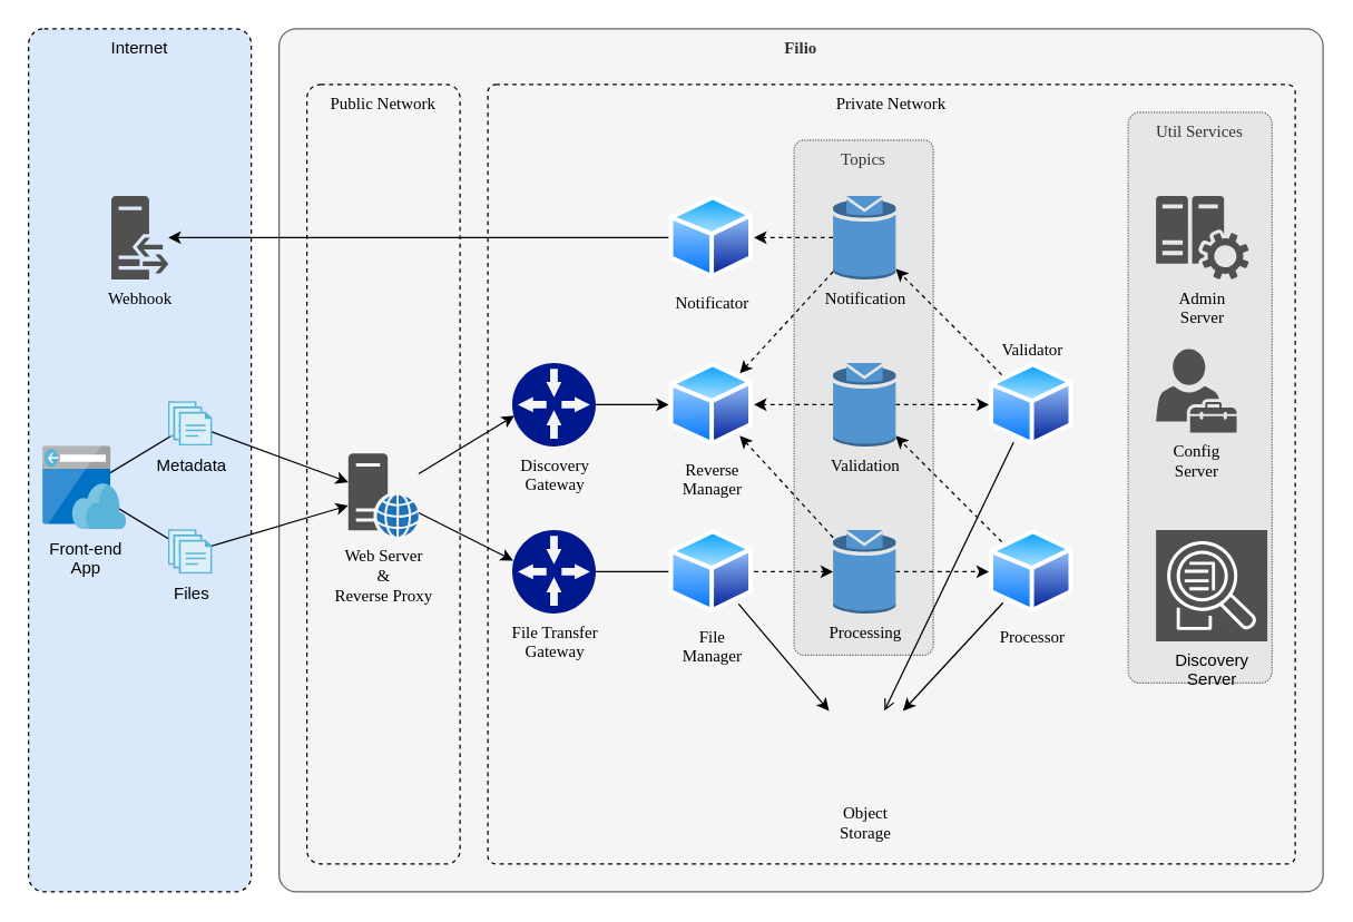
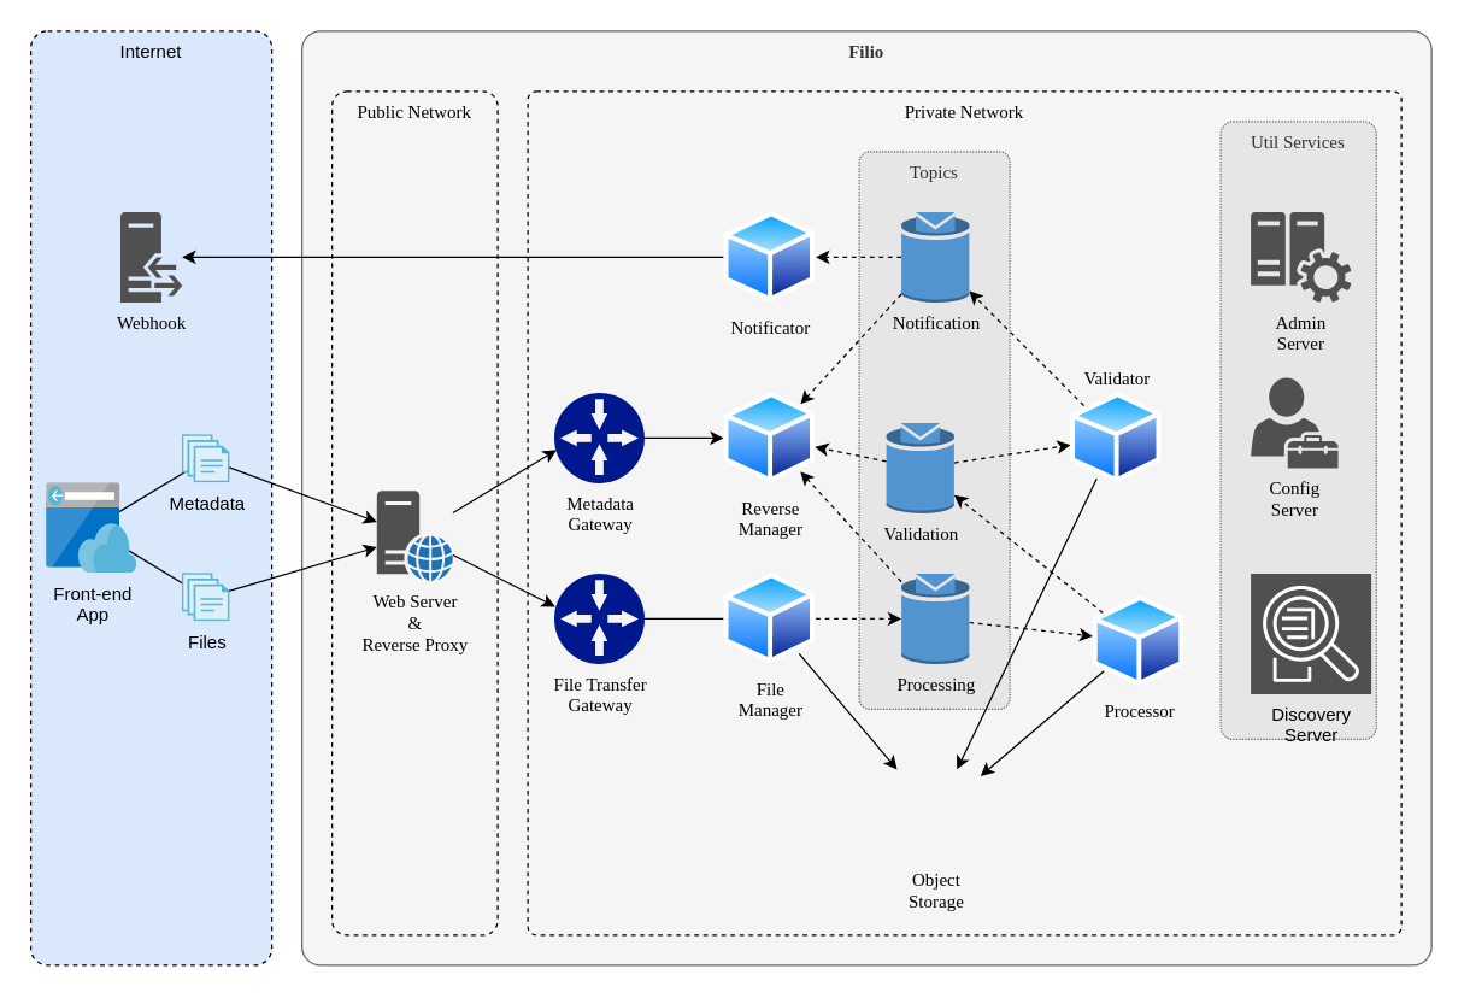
  <mxCell id="0" />
  <mxCell id="1" parent="0" />
  <mxCell id="2" value="Filio" style="rounded=1;whiteSpace=wrap;html=1;labelBackgroundColor=none;align=center;verticalAlign=top;glass=0;shadow=0;comic=0;fontFamily=Lucida Console;labelPosition=center;verticalLabelPosition=middle;fillColor=#f5f5f5;arcSize=2;strokeColor=#666666;fontColor=#333333;fontStyle=1" parent="1" vertex="1"><mxGeometry x="200" y="20" width="750" height="620" as="geometry" /></mxCell>
  <mxCell id="3" value="Private Network" style="rounded=1;whiteSpace=wrap;html=1;labelBackgroundColor=none;align=center;verticalAlign=top;dashed=1;glass=0;shadow=0;comic=0;fontFamily=Lucida Console;labelPosition=center;verticalLabelPosition=middle;fillColor=none;arcSize=1;" parent="1" vertex="1"><mxGeometry x="350" y="60" width="580" height="560" as="geometry" /></mxCell>
  <mxCell id="4" value="Util Services" style="rounded=1;whiteSpace=wrap;html=1;labelBackgroundColor=none;align=center;verticalAlign=top;dashed=1;glass=0;shadow=0;comic=0;fontFamily=Lucida Console;labelPosition=center;verticalLabelPosition=middle;fillColor=#E6E6E6;arcSize=8;dashPattern=1 1;strokeColor=#666666;fontColor=#333333;" parent="1" vertex="1"><mxGeometry x="810" y="80" width="103.33" height="410" as="geometry" /></mxCell>
  <mxCell id="5" value="Topics" style="rounded=1;whiteSpace=wrap;html=1;labelBackgroundColor=none;align=center;verticalAlign=top;dashed=1;glass=0;shadow=0;comic=0;fontFamily=Lucida Console;labelPosition=center;verticalLabelPosition=middle;fillColor=#E6E6E6;arcSize=7;dashPattern=1 1;strokeColor=#666666;fontColor=#333333;" parent="1" vertex="1"><mxGeometry x="570" y="100" width="100" height="370" as="geometry" /></mxCell>
  <mxCell id="6" value="Public Network" style="rounded=1;whiteSpace=wrap;html=1;labelBackgroundColor=none;align=center;verticalAlign=top;dashed=1;glass=0;shadow=0;comic=0;fontFamily=Lucida Console;labelPosition=center;verticalLabelPosition=middle;fillColor=none;arcSize=9;" parent="1" vertex="1"><mxGeometry x="220" y="60" width="110" height="560" as="geometry" /></mxCell>
  <mxCell id="7" value="&lt;div&gt;&lt;font face=&quot;Helvetica&quot;&gt;Internet&lt;/font&gt;&lt;/div&gt;" style="rounded=1;whiteSpace=wrap;html=1;labelBackgroundColor=none;align=center;verticalAlign=top;dashed=1;glass=0;shadow=0;comic=0;fontFamily=Lucida Console;labelPosition=center;verticalLabelPosition=middle;arcSize=7;fillColor=#dae8fc;" parent="1" vertex="1"><mxGeometry x="20" y="20" width="160" height="620" as="geometry" /></mxCell>
  <mxCell id="8" value="" style="rounded=0;orthogonalLoop=1;jettySize=auto;html=1;" parent="1" source="10" target="12" edge="1"><mxGeometry relative="1" as="geometry" /></mxCell>
  <mxCell id="9" value="" style="rounded=0;orthogonalLoop=1;jettySize=auto;html=1;" parent="1" source="10" target="14" edge="1"><mxGeometry relative="1" as="geometry" /></mxCell>
  <mxCell id="10" value="&lt;div&gt;Front-end&lt;/div&gt;&lt;div&gt;App&lt;/div&gt;" style="html=1;perimeter=none;align=center;shadow=0;dashed=0;image;fontSize=12;image=img/lib/mscae/App_Service_Frontend.svg;labelBackgroundColor=none;" parent="1" vertex="1"><mxGeometry x="30.5" y="320" width="60" height="60" as="geometry" /></mxCell>
  <mxCell id="11" value="" style="rounded=0;orthogonalLoop=1;jettySize=auto;html=1;" parent="1" source="12" target="46" edge="1"><mxGeometry relative="1" as="geometry"><mxPoint x="452" y="720" as="sourcePoint" /></mxGeometry></mxCell>
  <mxCell id="12" value="&lt;div&gt;Files&lt;/div&gt;" style="html=1;perimeter=none;align=center;shadow=0;dashed=0;image;fontSize=12;image=img/lib/mscae/Files.svg;labelBackgroundColor=none;" parent="1" vertex="1"><mxGeometry x="120.5" y="380" width="32" height="32" as="geometry" /></mxCell>
  <mxCell id="13" value="" style="edgeStyle=none;rounded=0;orthogonalLoop=1;jettySize=auto;html=1;" parent="1" source="14" target="46" edge="1"><mxGeometry relative="1" as="geometry" /></mxCell>
  <mxCell id="14" value="Metadata" style="html=1;perimeter=none;align=center;shadow=0;dashed=0;image;fontSize=12;image=img/lib/mscae/Files.svg;labelBackgroundColor=none;" parent="1" vertex="1"><mxGeometry x="120.5" y="288" width="32" height="32" as="geometry" /></mxCell>
  <mxCell id="15" value="" style="edgeStyle=none;rounded=0;orthogonalLoop=1;jettySize=auto;html=1;fontFamily=Lucida Console;entryX=0.025;entryY=0.633;entryDx=0;entryDy=0;entryPerimeter=0;" parent="1" source="46" target="18" edge="1"><mxGeometry relative="1" as="geometry"><mxPoint x="371" y="350" as="targetPoint" /></mxGeometry></mxCell>
  <mxCell id="16" value="" style="edgeStyle=none;rounded=0;orthogonalLoop=1;jettySize=auto;html=1;fontFamily=Lucida Console;entryX=0.011;entryY=0.367;entryDx=0;entryDy=0;entryPerimeter=0;" parent="1" source="46" target="19" edge="1"><mxGeometry relative="1" as="geometry"><mxPoint x="440" y="427.683" as="targetPoint" /></mxGeometry></mxCell>
  <mxCell id="17" value="" style="edgeStyle=none;rounded=0;orthogonalLoop=1;jettySize=auto;html=1;labelBackgroundColor=none;fontFamily=Lucida Console;fontColor=#000000;" parent="1" source="18" target="28" edge="1"><mxGeometry relative="1" as="geometry"><mxPoint x="463.78" y="258.197" as="targetPoint" /></mxGeometry></mxCell>
- <mxCell id="18" value="&lt;div&gt;Discovery&lt;/div&gt;&lt;div&gt;Gateway&lt;/div&gt;" style="aspect=fixed;pointerEvents=1;shadow=0;dashed=0;html=1;strokeColor=none;labelPosition=center;verticalLabelPosition=bottom;verticalAlign=top;align=center;fillColor=#00188D;shape=mxgraph.mscae.enterprise.gateway;glass=0;comic=0;labelBackgroundColor=none;fontFamily=Lucida Console;" parent="1" vertex="1"><mxGeometry x="367.5" y="260" width="60" height="60" as="geometry" /></mxCell>
+ <mxCell id="18" value="&lt;div&gt;Metadata&lt;/div&gt;&lt;div&gt;Gateway&lt;/div&gt;" style="aspect=fixed;pointerEvents=1;shadow=0;dashed=0;html=1;strokeColor=none;labelPosition=center;verticalLabelPosition=bottom;verticalAlign=top;align=center;fillColor=#00188D;shape=mxgraph.mscae.enterprise.gateway;glass=0;comic=0;labelBackgroundColor=none;fontFamily=Lucida Console;" parent="1" vertex="1"><mxGeometry x="367.5" y="260" width="60" height="60" as="geometry" /></mxCell>
  <mxCell id="19" value="&lt;div&gt;File Transfer&lt;/div&gt;&lt;div&gt;Gateway&lt;br&gt;&lt;/div&gt;" style="aspect=fixed;pointerEvents=1;shadow=0;dashed=0;html=1;strokeColor=none;labelPosition=center;verticalLabelPosition=bottom;verticalAlign=top;align=center;fillColor=#00188D;shape=mxgraph.mscae.enterprise.gateway;glass=0;comic=0;labelBackgroundColor=none;fontFamily=Lucida Console;" parent="1" vertex="1"><mxGeometry x="367.5" y="380" width="60" height="60" as="geometry" /></mxCell>
  <mxCell id="20" value="" style="edgeStyle=none;rounded=0;orthogonalLoop=1;jettySize=auto;html=1;fontFamily=Lucida Console;endArrow=none;" parent="1" source="19" target="29" edge="1"><mxGeometry relative="1" as="geometry"><mxPoint x="530" y="360" as="targetPoint" /></mxGeometry></mxCell>
  <mxCell id="21" value="&lt;div&gt;Object&lt;/div&gt;&lt;div&gt;Storage&lt;/div&gt;" style="shape=image;html=1;verticalAlign=top;verticalLabelPosition=bottom;labelBackgroundColor=none;imageAspect=0;aspect=fixed;image=https://cdn0.iconfinder.com/data/icons/daily-boxes/150/tools-box-128.png;shadow=0;glass=0;dashed=1;comic=0;strokeColor=#003366;fontFamily=Lucida Console;fontColor=#000000;align=center;" parent="1" vertex="1"><mxGeometry x="590.5" y="510" width="60" height="60" as="geometry" /></mxCell>
  <mxCell id="22" value="" style="edgeStyle=none;rounded=0;orthogonalLoop=1;jettySize=auto;html=1;labelBackgroundColor=none;fontFamily=Lucida Console;fontColor=#000000;dashed=1;" parent="1" source="29" target="25" edge="1"><mxGeometry relative="1" as="geometry"><mxPoint x="625.465" y="433.41" as="sourcePoint" /></mxGeometry></mxCell>
  <mxCell id="23" value="" style="edgeStyle=none;rounded=0;orthogonalLoop=1;jettySize=auto;html=1;dashed=1;labelBackgroundColor=none;fontFamily=Lucida Console;fontColor=#000000;" parent="1" source="25" target="31" edge="1"><mxGeometry relative="1" as="geometry"><mxPoint x="835" y="330" as="targetPoint" /></mxGeometry></mxCell>
  <mxCell id="24" value="" style="rounded=0;orthogonalLoop=1;jettySize=auto;html=1;dashed=1;labelBackgroundColor=none;fontFamily=Lucida Console;fontColor=#000000;" parent="1" source="25" target="28" edge="1"><mxGeometry relative="1" as="geometry"><mxPoint x="510" y="330" as="targetPoint" /></mxGeometry></mxCell>
  <mxCell id="25" value="&lt;div&gt;Processing&lt;/div&gt;" style="outlineConnect=0;dashed=0;verticalLabelPosition=bottom;verticalAlign=top;align=center;html=1;shape=mxgraph.aws3.topic;fillColor=#5294CF;gradientColor=none;shadow=0;glass=0;comic=0;labelBackgroundColor=none;strokeColor=#000000;fontFamily=Lucida Console;fontColor=#000000;aspect=fixed;labelPosition=center;" parent="1" vertex="1"><mxGeometry x="598" y="380" width="45" height="60" as="geometry" /></mxCell>
  <mxCell id="26" value="" style="edgeStyle=none;rounded=0;orthogonalLoop=1;jettySize=auto;html=1;labelBackgroundColor=none;fontFamily=Lucida Console;fontColor=#000000;" parent="1" source="29" target="21" edge="1"><mxGeometry relative="1" as="geometry" /></mxCell>
  <mxCell id="27" value="" style="edgeStyle=none;rounded=0;orthogonalLoop=1;jettySize=auto;html=1;labelBackgroundColor=none;fontFamily=Lucida Console;fontColor=#000000;" parent="1" source="31" target="21" edge="1"><mxGeometry relative="1" as="geometry" /></mxCell>
  <mxCell id="28" value="&lt;div&gt;Reverse&lt;/div&gt;&lt;div&gt;Manager&lt;/div&gt;" style="aspect=fixed;perimeter=ellipsePerimeter;html=1;align=center;shadow=0;dashed=0;spacingTop=3;image;image=img/lib/active_directory/generic_node.svg;glass=0;comic=0;labelBackgroundColor=none;strokeColor=#000000;fillColor=none;gradientColor=none;fontFamily=Lucida Console;fontColor=#000000;labelPosition=center;verticalLabelPosition=bottom;verticalAlign=top;" parent="1" vertex="1"><mxGeometry x="480" y="260" width="61.22" height="60" as="geometry" /></mxCell>
  <mxCell id="29" value="File&lt;div&gt;Manager&lt;/div&gt;" style="aspect=fixed;perimeter=ellipsePerimeter;html=1;align=center;shadow=0;dashed=0;spacingTop=3;image;image=img/lib/active_directory/generic_node.svg;glass=0;comic=0;labelBackgroundColor=none;strokeColor=#000000;fillColor=none;gradientColor=none;fontFamily=Lucida Console;fontColor=#000000;" parent="1" vertex="1"><mxGeometry x="480" y="380" width="61.22" height="60" as="geometry" /></mxCell>
  <mxCell id="30" value="" style="edgeStyle=none;rounded=0;orthogonalLoop=1;jettySize=auto;html=1;dashed=1;labelBackgroundColor=none;fontFamily=Lucida Console;fontColor=#000000;" parent="1" source="31" target="34" edge="1"><mxGeometry relative="1" as="geometry" /></mxCell>
- <mxCell id="31" value="&lt;div&gt;Processor&lt;/div&gt;" style="aspect=fixed;perimeter=ellipsePerimeter;html=1;align=center;shadow=0;dashed=0;spacingTop=3;image;image=img/lib/active_directory/generic_node.svg;glass=0;comic=0;labelBackgroundColor=none;strokeColor=#000000;fillColor=none;gradientColor=none;fontFamily=Lucida Console;fontColor=#000000;labelPosition=center;verticalLabelPosition=bottom;verticalAlign=top;" parent="1" vertex="1"><mxGeometry x="710" y="380" width="61.22" height="60" as="geometry" /></mxCell>
+ <mxCell id="31" value="&lt;div&gt;Processor&lt;/div&gt;" style="aspect=fixed;perimeter=ellipsePerimeter;html=1;align=center;shadow=0;dashed=0;spacingTop=3;image;image=img/lib/active_directory/generic_node.svg;glass=0;comic=0;labelBackgroundColor=none;strokeColor=#000000;fillColor=none;gradientColor=none;fontFamily=Lucida Console;fontColor=#000000;labelPosition=center;verticalLabelPosition=bottom;verticalAlign=top;" parent="1" vertex="1"><mxGeometry x="725" y="395" width="61.22" height="60" as="geometry" /></mxCell>
  <mxCell id="32" value="" style="edgeStyle=none;rounded=0;orthogonalLoop=1;jettySize=auto;html=1;dashed=1;labelBackgroundColor=none;fontFamily=Lucida Console;fontColor=#000000;" parent="1" source="34" target="37" edge="1"><mxGeometry relative="1" as="geometry" /></mxCell>
  <mxCell id="33" value="" style="edgeStyle=none;rounded=0;orthogonalLoop=1;jettySize=auto;html=1;dashed=1;labelBackgroundColor=none;fontFamily=Lucida Console;fontColor=#000000;" parent="1" source="34" target="28" edge="1"><mxGeometry relative="1" as="geometry" /></mxCell>
- <mxCell id="34" value="Validation" style="outlineConnect=0;dashed=0;verticalLabelPosition=bottom;verticalAlign=top;align=center;html=1;shape=mxgraph.aws3.topic;fillColor=#5294CF;gradientColor=none;shadow=0;glass=0;comic=0;labelBackgroundColor=none;strokeColor=#000000;fontFamily=Lucida Console;fontColor=#000000;aspect=fixed;" parent="1" vertex="1"><mxGeometry x="598" y="260" width="45" height="60" as="geometry" /></mxCell>
- <mxCell id="35" value="" style="edgeStyle=none;rounded=0;orthogonalLoop=1;jettySize=auto;html=1;labelBackgroundColor=none;fontFamily=Lucida Console;fontColor=#000000;endArrow=open;" parent="1" source="37" target="21" edge="1"><mxGeometry relative="1" as="geometry" /></mxCell>
+ <mxCell id="34" value="Validation" style="outlineConnect=0;dashed=0;verticalLabelPosition=bottom;verticalAlign=top;align=center;html=1;shape=mxgraph.aws3.topic;fillColor=#5294CF;gradientColor=none;shadow=0;glass=0;comic=0;labelBackgroundColor=none;strokeColor=#000000;fontFamily=Lucida Console;fontColor=#000000;aspect=fixed;" parent="1" vertex="1"><mxGeometry x="588" y="280" width="45" height="60" as="geometry" /></mxCell>
+ <mxCell id="35" value="" style="edgeStyle=none;rounded=0;orthogonalLoop=1;jettySize=auto;html=1;labelBackgroundColor=none;fontFamily=Lucida Console;fontColor=#000000;" parent="1" source="37" target="21" edge="1"><mxGeometry relative="1" as="geometry" /></mxCell>
  <mxCell id="36" value="" style="edgeStyle=none;rounded=0;orthogonalLoop=1;jettySize=auto;html=1;labelBackgroundColor=none;fontFamily=Lucida Console;fontColor=#000000;dashed=1;" parent="1" source="37" target="40" edge="1"><mxGeometry relative="1" as="geometry" /></mxCell>
  <mxCell id="37" value="&lt;div&gt;Validator&lt;/div&gt;" style="aspect=fixed;perimeter=ellipsePerimeter;html=1;align=center;shadow=0;dashed=0;spacingTop=3;image;image=img/lib/active_directory/generic_node.svg;glass=0;comic=0;labelBackgroundColor=none;strokeColor=#000000;fillColor=none;gradientColor=none;fontFamily=Lucida Console;fontColor=#000000;labelPosition=center;verticalLabelPosition=top;verticalAlign=bottom;" parent="1" vertex="1"><mxGeometry x="710" y="260" width="61.22" height="60" as="geometry" /></mxCell>
  <mxCell id="38" value="" style="edgeStyle=none;rounded=0;orthogonalLoop=1;jettySize=auto;html=1;dashed=1;labelBackgroundColor=none;fontFamily=Lucida Console;fontColor=#000000;" parent="1" source="40" target="42" edge="1"><mxGeometry relative="1" as="geometry" /></mxCell>
  <mxCell id="39" value="" style="edgeStyle=none;rounded=0;orthogonalLoop=1;jettySize=auto;html=1;dashed=1;labelBackgroundColor=none;fontFamily=Lucida Console;fontColor=#000000;" parent="1" source="40" target="28" edge="1"><mxGeometry relative="1" as="geometry"><mxPoint x="490" y="258" as="targetPoint" /></mxGeometry></mxCell>
  <mxCell id="40" value="&lt;div&gt;Notification&lt;/div&gt;" style="outlineConnect=0;dashed=0;verticalLabelPosition=bottom;verticalAlign=top;align=center;html=1;shape=mxgraph.aws3.topic;fillColor=#5294CF;gradientColor=none;shadow=0;glass=0;comic=0;labelBackgroundColor=none;strokeColor=#000000;fontFamily=Lucida Console;fontColor=#000000;aspect=fixed;labelPosition=center;" parent="1" vertex="1"><mxGeometry x="598" y="140" width="45" height="60" as="geometry" /></mxCell>
  <mxCell id="41" value="" style="edgeStyle=none;rounded=0;orthogonalLoop=1;jettySize=auto;html=1;labelBackgroundColor=none;fontFamily=Lucida Console;fontColor=#000000;" parent="1" source="42" target="47" edge="1"><mxGeometry relative="1" as="geometry"><mxPoint x="400" y="170" as="targetPoint" /></mxGeometry></mxCell>
  <mxCell id="42" value="&lt;div&gt;Notificator&lt;/div&gt;" style="aspect=fixed;perimeter=ellipsePerimeter;html=1;align=center;shadow=0;dashed=0;spacingTop=3;image;image=img/lib/active_directory/generic_node.svg;glass=0;comic=0;labelBackgroundColor=none;strokeColor=#000000;fillColor=none;gradientColor=none;fontFamily=Lucida Console;fontColor=#000000;labelPosition=center;verticalLabelPosition=bottom;verticalAlign=top;" parent="1" vertex="1"><mxGeometry x="480" y="140" width="61.22" height="60" as="geometry" /></mxCell>
  <mxCell id="43" value="&lt;div&gt;Admin&lt;/div&gt;&lt;div&gt;Server&lt;br&gt;&lt;/div&gt;" style="pointerEvents=1;shadow=0;dashed=0;html=1;strokeColor=none;labelPosition=center;verticalLabelPosition=bottom;verticalAlign=top;align=center;fillColor=#505050;shape=mxgraph.mscae.oms.config_assessment;glass=0;dashPattern=1 1;comic=0;labelBackgroundColor=none;fontFamily=Lucida Console;fontColor=#000000;aspect=fixed;" parent="1" vertex="1"><mxGeometry x="830" y="140" width="66.67" height="60" as="geometry" /></mxCell>
  <mxCell id="44" value="&lt;div&gt;Config&lt;/div&gt;&lt;div&gt;Server&lt;/div&gt;" style="pointerEvents=1;shadow=0;dashed=0;html=1;strokeColor=none;fillColor=#505050;labelPosition=center;verticalLabelPosition=bottom;verticalAlign=top;outlineConnect=0;align=center;shape=mxgraph.office.users.tenant_admin;glass=0;dashPattern=1 1;comic=0;labelBackgroundColor=none;fontFamily=Lucida Console;fontColor=#000000;aspect=fixed;" parent="1" vertex="1"><mxGeometry x="830" y="250" width="57.93" height="60" as="geometry" /></mxCell>
  <mxCell id="45" value="&lt;div&gt;Discovery&lt;/div&gt;&lt;div&gt;Server&lt;br&gt;&lt;/div&gt;" style="outlineConnect=0;fontColor=#000000;gradientColor=none;gradientDirection=north;fillColor=#505050;strokeColor=#ffffff;dashed=0;verticalLabelPosition=bottom;verticalAlign=top;align=center;html=1;fontSize=12;fontStyle=0;aspect=fixed;shape=mxgraph.aws4.resourceIcon;resIcon=mxgraph.aws4.application_discovery_service;shadow=0;glass=0;dashPattern=1 1;comic=0;labelBackgroundColor=none;" parent="1" vertex="1"><mxGeometry x="830" y="380" width="80" height="80" as="geometry" /></mxCell>
  <mxCell id="46" value="&lt;div&gt;Web Server&lt;/div&gt;&lt;div&gt;&amp;amp;&lt;/div&gt;&lt;div&gt;Reverse Proxy&lt;/div&gt;" style="pointerEvents=1;shadow=0;dashed=0;html=1;strokeColor=none;fillColor=#505050;labelPosition=center;verticalLabelPosition=bottom;verticalAlign=top;outlineConnect=0;align=center;shape=mxgraph.office.servers.web_server_blue;glass=0;dashPattern=1 1;comic=0;labelBackgroundColor=none;fontFamily=Lucida Console;fontColor=#000000;aspect=fixed;" parent="1" vertex="1"><mxGeometry x="249.74" y="325" width="50.53" height="60" as="geometry" /></mxCell>
  <mxCell id="47" value="&lt;div&gt;Webhook&lt;/div&gt;" style="pointerEvents=1;shadow=0;dashed=0;html=1;strokeColor=none;fillColor=#505050;labelPosition=center;verticalLabelPosition=bottom;verticalAlign=top;outlineConnect=0;align=center;shape=mxgraph.office.servers.reverse_proxy;glass=0;dashPattern=1 1;comic=0;labelBackgroundColor=none;fontFamily=Lucida Console;fontColor=#000000;" parent="1" vertex="1"><mxGeometry x="79.5" y="140" width="41" height="60" as="geometry" /></mxCell>
